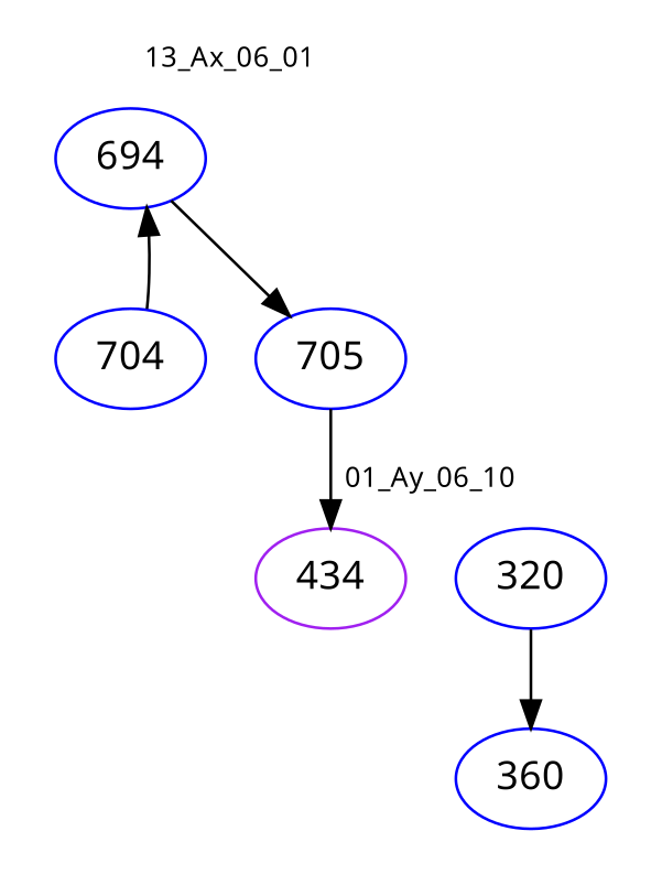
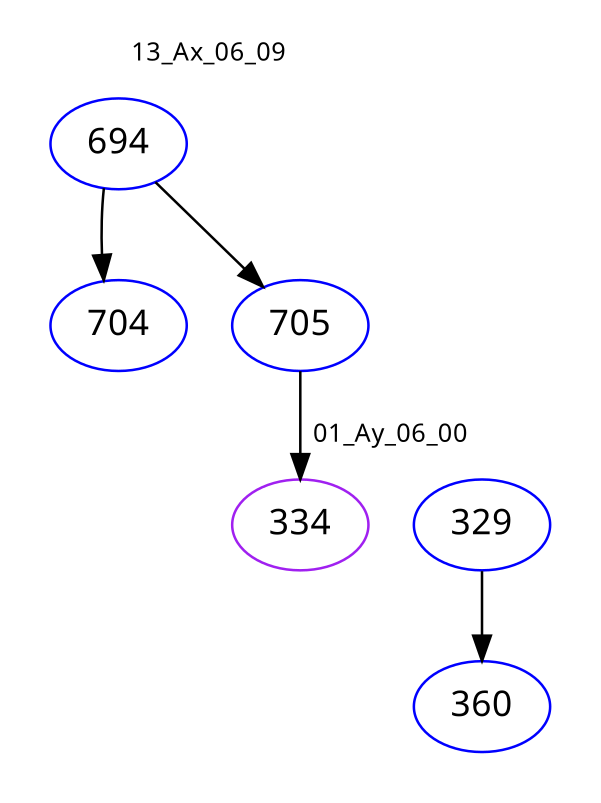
  digraph {
    fontname="Noto Sans"
    node [color=blue fontname="Noto Sans"]
    edge [color=black fontname="Noto Sans"]
    n1 [label=694]
    n2 [label=704]
    n3 [label=705]
-   n4 [label=320]
-   n5 [color=purple label=434]
+   n4 [label=329]
+   n5 [color=purple label=334]
    n6 [label=360]
    subgraph cluster_1 {
      color=white
      fontsize=10
-     label="13_Ax_06_01"
+     label="13_Ax_06_09"
      n1
      n2
      n3
    }
    subgraph cluster_2 {
      color=white
      fontsize=10
-     label="01_Ay_06_10"
+     label="01_Ay_06_00"
      n4
      n5
      n6
    }
-   n2 -> n1
+   n1 -> n2
    n1 -> n3
    n3 -> n5
    n4 -> n6
  }
